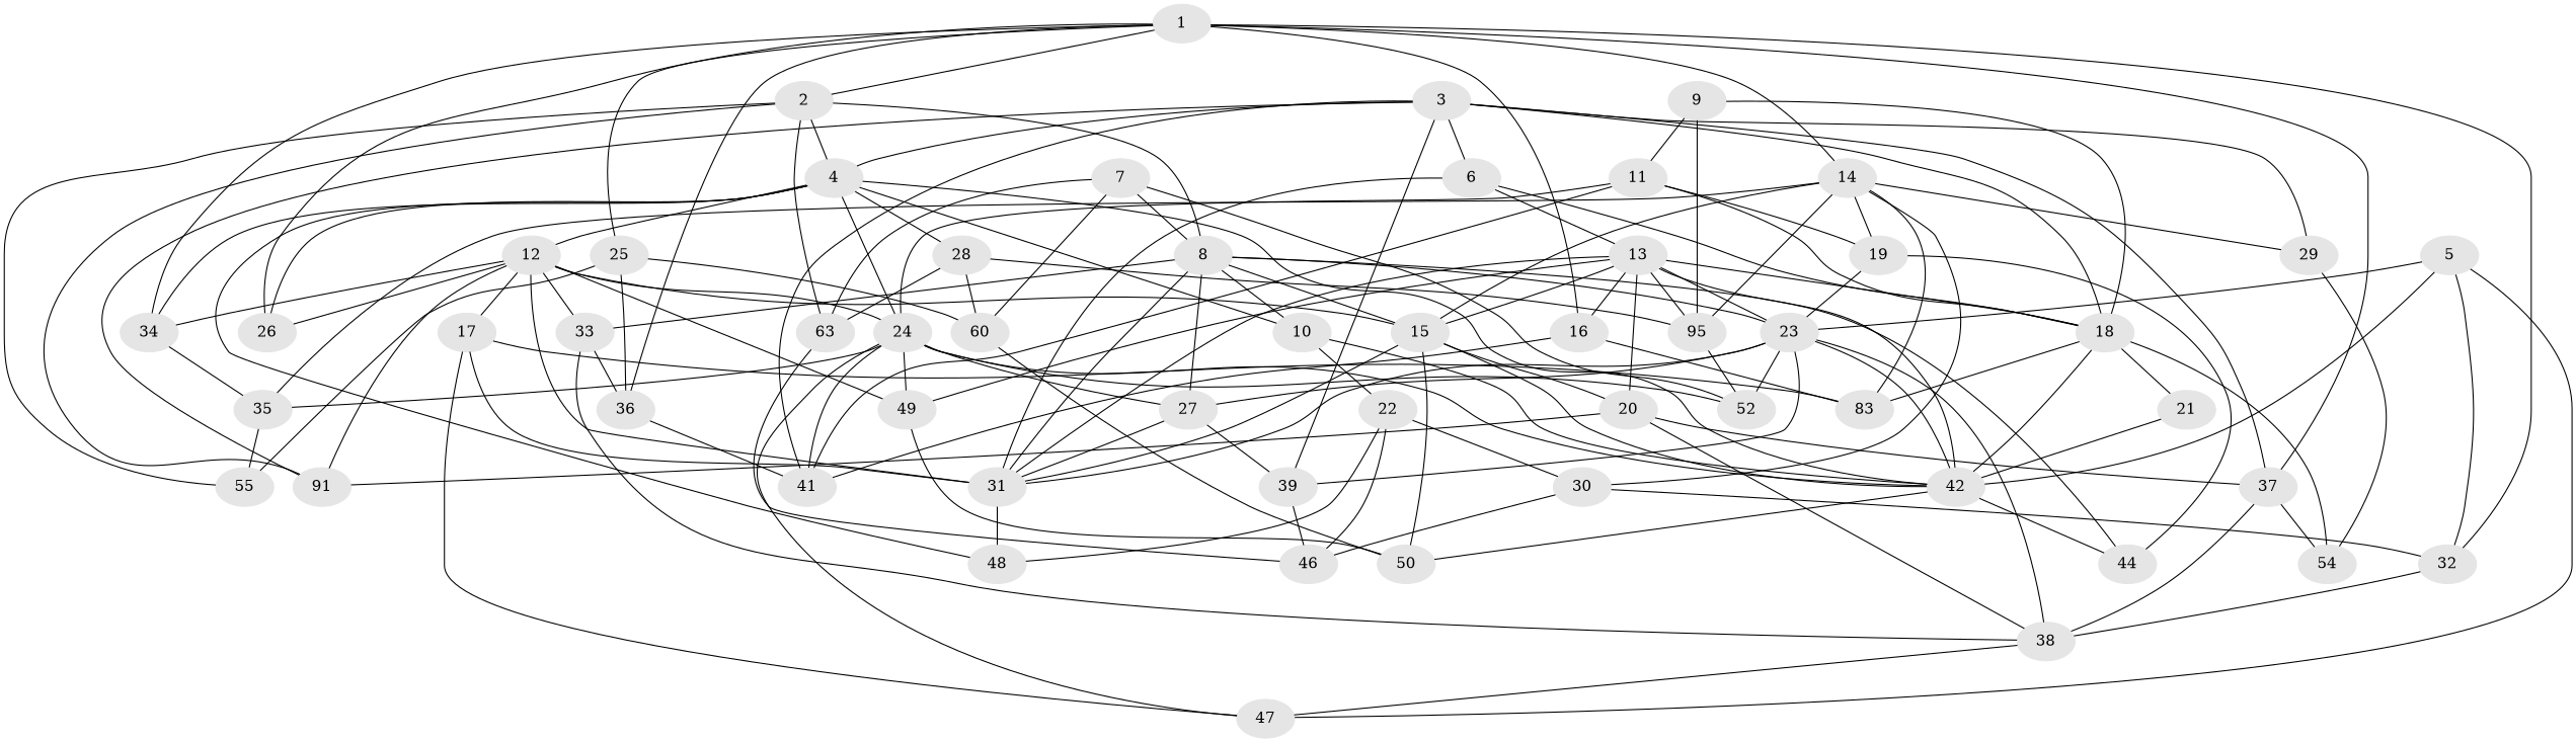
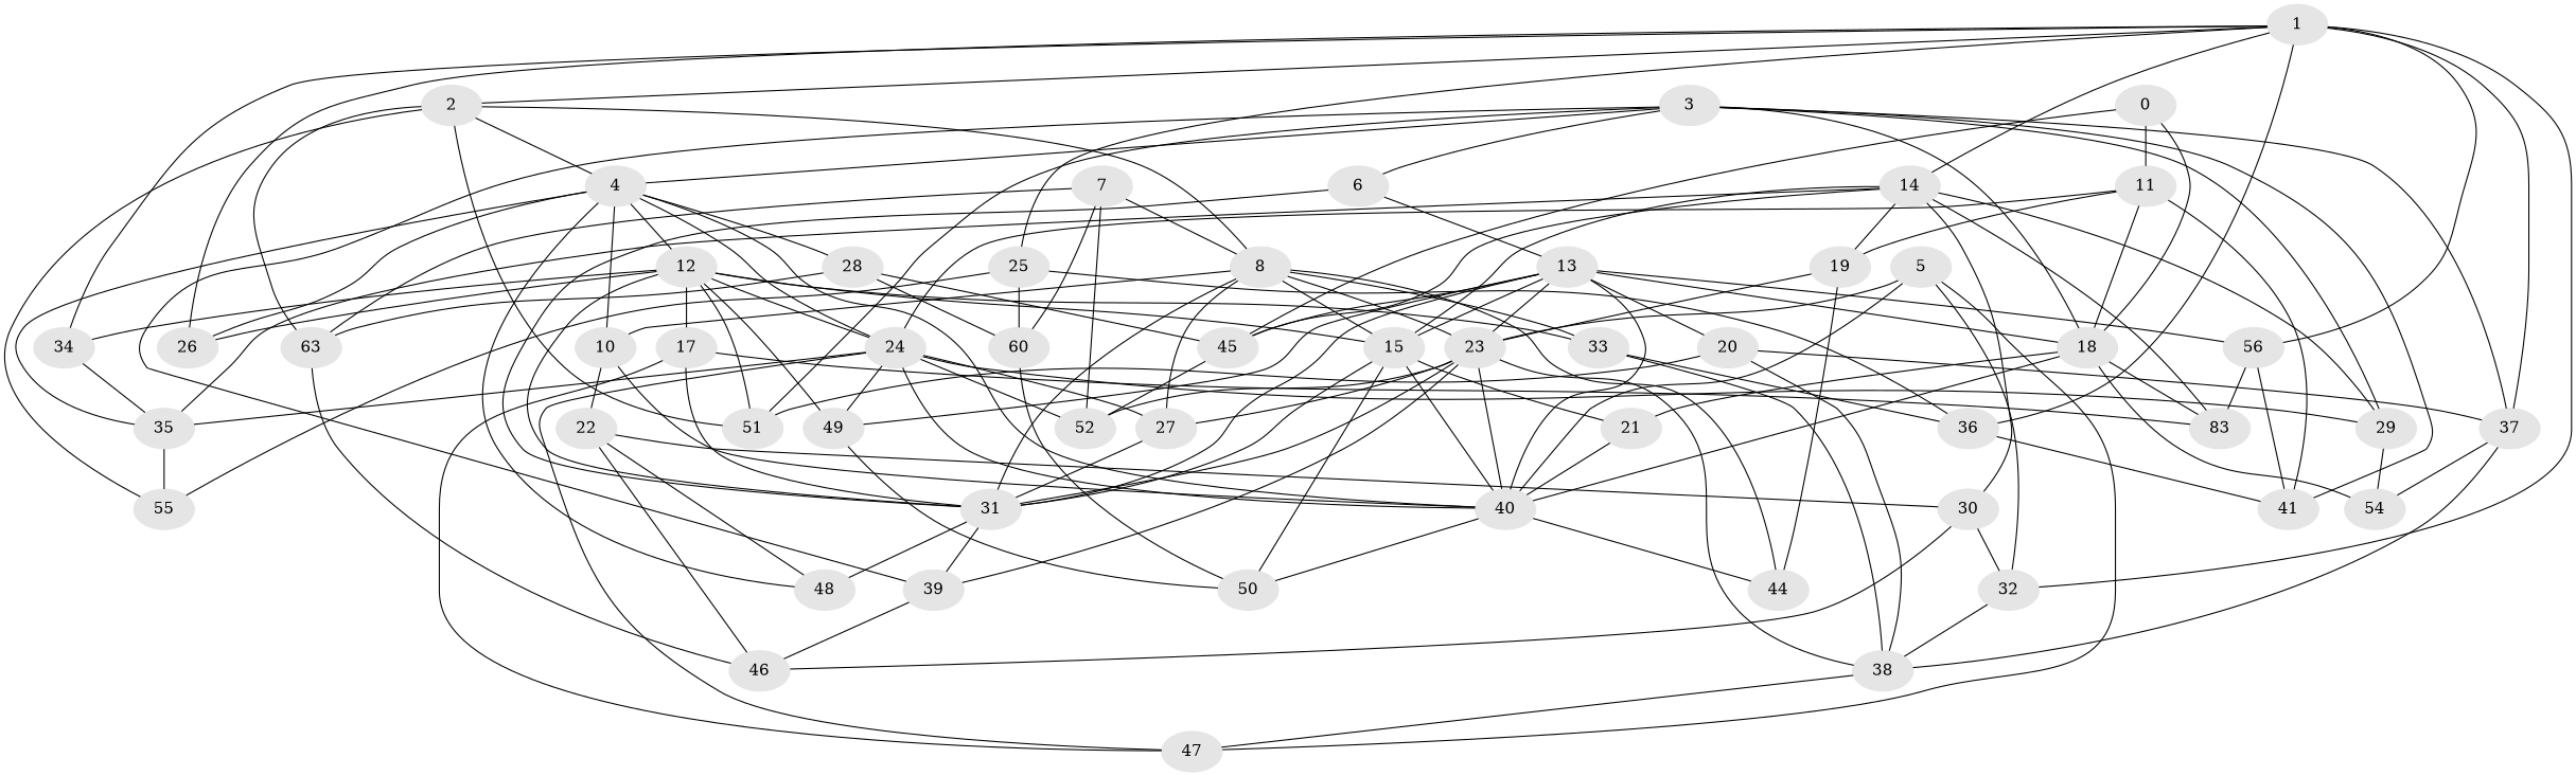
  graph {
    node [color=gray90 style=filled]
    edge [weight=1.0]
    1
    2
    14
-   16
+   16 [label=56]
    25
    26
    32
    34
    36
    37
    4
    8
    n13 [label=63]
-   51 [label=91]
+   51
    55
    29
    15
-   45 [label=95]
+   45
    19
    30
    35
    n22 [label=83]
    41
    n24 [label=60]
    38
    54
    10
    12
    24
    28
-   42
+   42 [label=40]
    48
    23
    31
    27
    33
    44
    46
    3
    6
    18
    39
    13
    21
    22
    17
    49
    47
    52
    50
    5
    20
    7
-   9
+   9 [label=0]
    11
    1 -- 2
    1 -- 14
    1 -- 16
    1 -- 25
    1 -- 26
    1 -- 32
    1 -- 34
    1 -- 36
    1 -- 37 [weight=2.0]
    2 -- 4
    2 -- 8
    2 -- n13
    2 -- 51
    2 -- 55
    14 -- 29
    14 -- 15
    14 -- 45
    14 -- 19
    14 -- 30
    14 -- 35
    14 -- n22
    16 -- n22
    16 -- 41
    25 -- 36
    25 -- 55
    25 -- n24
    32 -- 38
    34 -- 35
    36 -- 41
    37 -- 38
    37 -- 54
    4 -- 26 [weight=2.0]
-   4 -- 34
+   4 -- 35
    4 -- 10
    4 -- 12
    4 -- 24
    4 -- 28
    4 -- 42
    4 -- 48
    8 -- 15
    8 -- 10
    8 -- 23 [weight=2.0]
    8 -- 31 [weight=2.0]
    8 -- 27
    8 -- 33
    8 -- 44 [weight=2.0]
    n13 -- 46
    29 -- 54
    15 -- 42
    15 -- 31
-   15 -- 20
+   15 -- 21
    15 -- 50
    45 -- 52
    19 -- 23
    19 -- 44
    30 -- 32
    30 -- 46
    35 -- 55
    n24 -- 50
    38 -- 47
    10 -- 42
    10 -- 22
    12 -- 26
    12 -- 34
    12 -- 51
    12 -- 15
    12 -- 24
    12 -- 31
    12 -- 33
    12 -- 17
    12 -- 49
-   24 -- 41
+   24 -- 29
    24 -- 35 [weight=3.0]
    24 -- 42
    24 -- 27
    24 -- 49
    24 -- 47
    24 -- 52
    28 -- n13
    28 -- 45
    28 -- n24
    42 -- 44
    42 -- 50
    23 -- 38 [weight=2.0]
    23 -- 42
    23 -- 31
    23 -- 27
    23 -- 39
    23 -- 52
    31 -- 48 [weight=2.0]
-   27 -- 39
+   31 -- 39
    27 -- 31
    33 -- 36
    33 -- 38
    3 -- 37
    3 -- 4 [weight=2.0]
    3 -- 51
    3 -- 29
    3 -- 41
    3 -- 6
    3 -- 18 [weight=2.0]
    3 -- 39
    6 -- 31
-   6 -- 18
    6 -- 13
    18 -- n22
    18 -- 54 [weight=2.0]
    18 -- 42
    18 -- 21 [weight=2.0]
    39 -- 46
    13 -- 16
    13 -- 15
    13 -- 45
    13 -- 42 [weight=2.0]
    13 -- 23
    13 -- 31
    13 -- 18
    13 -- 49
    13 -- 20
    21 -- 42
    22 -- 30
    22 -- 48
    22 -- 46
    17 -- n22
    17 -- 31
    17 -- 47
    49 -- 50
    5 -- 32
    5 -- 42
    5 -- 23
    5 -- 47
    20 -- 37
    20 -- 51
    20 -- 38
    7 -- 8
    7 -- n13
    7 -- n24
    7 -- 52
    9 -- 45
    9 -- 18
    9 -- 11
    11 -- 19
    11 -- 41
    11 -- 24
    11 -- 18
  }
